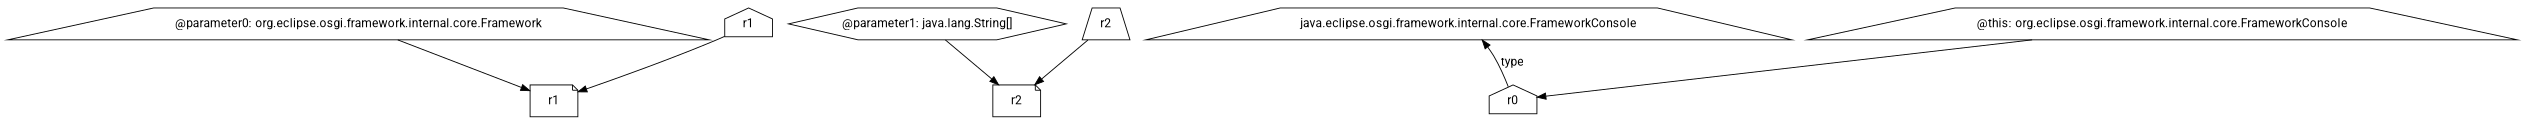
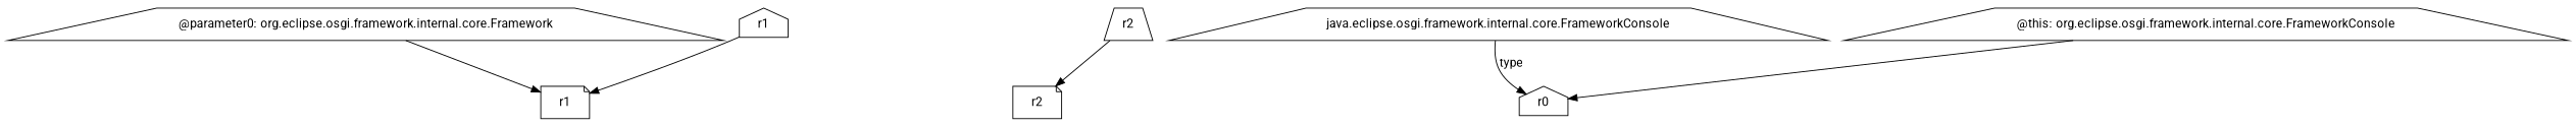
  digraph {
    fontname=Roboto
    node [fontname=Roboto shape=trapezium]
    edge [fontname=Roboto]
    n1 [label="@parameter0: org.eclipse.osgi.framework.internal.core.Framework"]
    n2 [label=r1 shape=note]
-   n3 [label="@parameter1: java.lang.String[]" shape=hexagon]
    n4 [label=r2 shape=note]
    n5 [label="java.eclipse.osgi.framework.internal.core.FrameworkConsole"]
    n6 [label=r0 shape=house]
    n7 [label=r1 shape=house]
    n8 [label=r2]
    n9 [label="@this: org.eclipse.osgi.framework.internal.core.FrameworkConsole"]
    n1 -> n2
-   n3 -> n4
-   n6 -> n5 [label=type]
+   n5 -> n6 [label=type]
    n7 -> n2
    n8 -> n4
    n9 -> n6
  }
